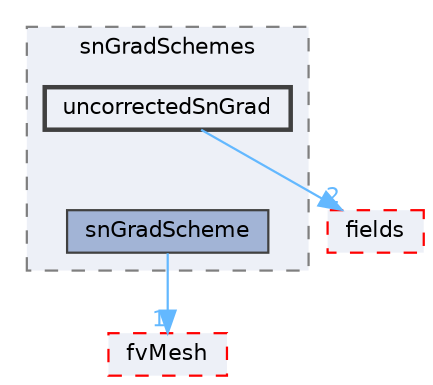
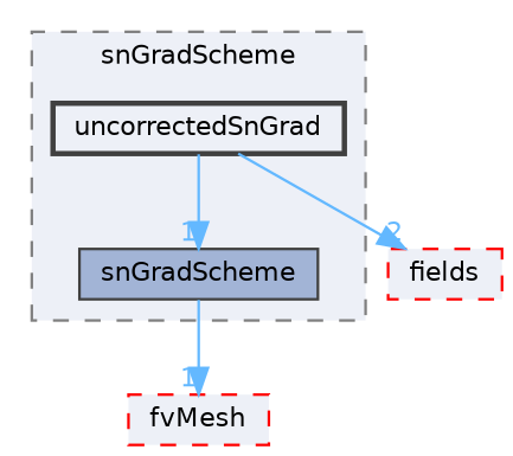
  digraph {
    compound=true
    node [color=grey25 fillcolor="#edf0f7" fontname=Helvetica fontsize=10 shape=box style="filled,dashed"]
    edge [color=steelblue1 fontcolor=steelblue1 fontname=Helvetica fontsize=10 headlabel=1 labeldistance=1.5 labelfontname=Helvetica labelfontsize=10]
    n1 [fillcolor="#a2b4d6" height=0.2 label=snGradScheme style=filled width=0.4]
    n2 [height=0.2 label=uncorrectedSnGrad style="filled,bold" width=0.4]
    n3 [color=red height=0.2 label=fvMesh width=0.4]
    n4 [color=red height=0.2 label=fields width=0.4]
    subgraph cluster_1 {
      bgcolor="#edf0f7"
      fontname=Helvetica
      fontsize=10
-     label=snGradSchemes
+     label=snGradScheme
      pencolor=grey50
      style="filled,dashed"
      n1
      n2
    }
    n1 -> n3
+   n2 -> n1
    n2 -> n4 [headlabel=2]
  }
